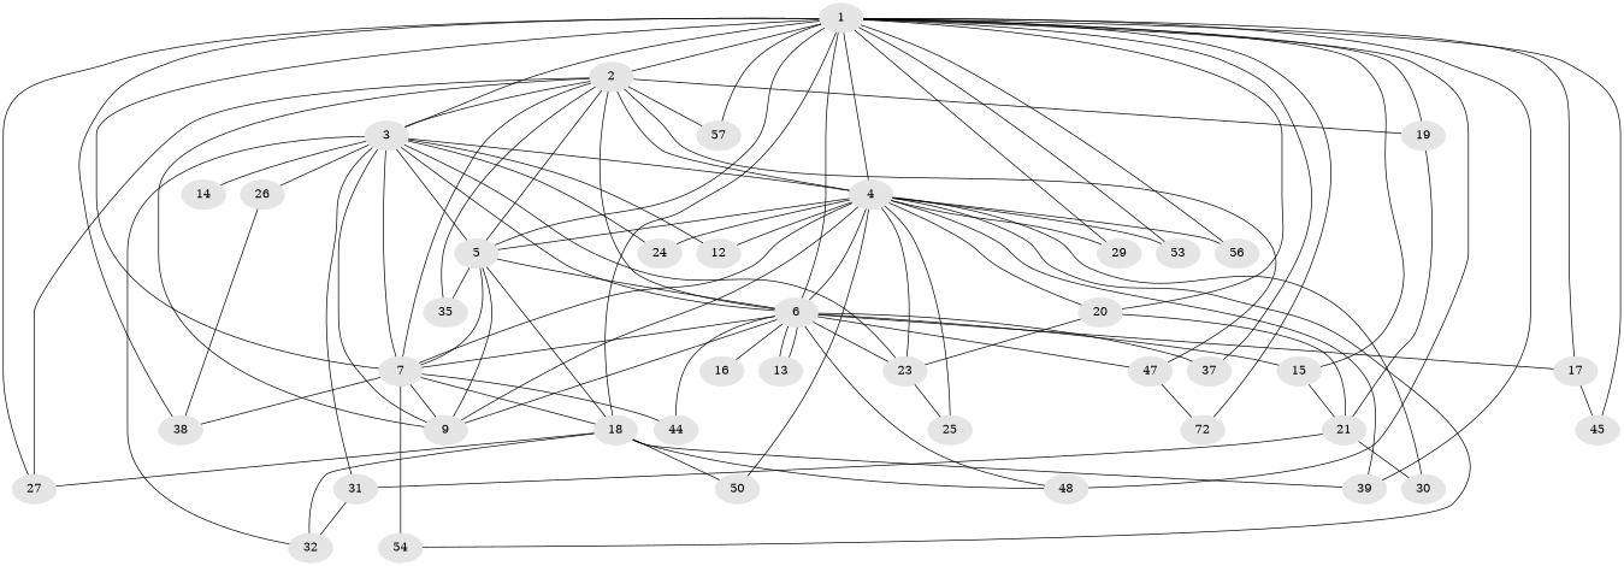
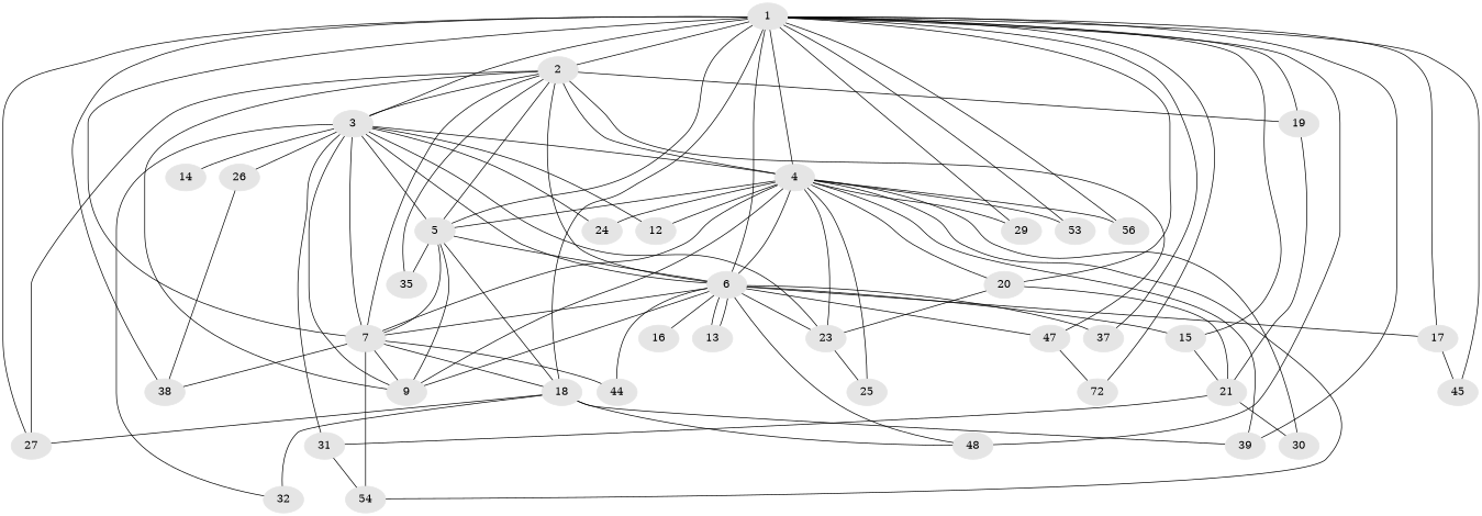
  graph {
    node [color=gray90 style=filled]
    1 [super="+8"]
    2 [super="+42"]
    3 [super="+10"]
    4 [super="+43"]
    5 [super="+22"]
    6 [super="+36"]
    7 [super="+11"]
    15
    17 [super="+28"]
    18 [super="+34"]
    19 [super="+55"]
    20 [super="+41"]
    27
    29
    37
    38 [super="+46"]
    39 [super="+40"]
    45
    n19 [label=72]
    53
    56
-   57
    48
    9
    35
    47
    12
    14
    23 [super="+33"]
    24
    26
    31
    32 [super="+58"]
    25 [super="+51"]
    30
-   50
    54
    16
    13
    44
    21 [super="+49"]
    1 -- 2 [weight=3]
    1 -- 3 [weight=4]
    1 -- 4 [weight=3]
    1 -- 5 [weight=2]
    1 -- 6 [weight=2]
    1 -- 7 [weight=2]
    1 -- 15
    1 -- 17
    1 -- 18
    1 -- 19 [weight=2]
    1 -- 20
    1 -- 27
    1 -- 29
    1 -- 37
    1 -- 38
    1 -- 39
    1 -- 45
    1 -- n19
    1 -- 53
    1 -- 56
-   1 -- 57
    1 -- 48 [weight=2]
    2 -- 3 [weight=2]
    2 -- 4
    2 -- 5
    2 -- 6
    2 -- 7
    2 -- 19
    2 -- 27
-   2 -- 57
    2 -- 9
    2 -- 35
    2 -- 47
    3 -- 4 [weight=2]
    3 -- 5 [weight=2]
    3 -- 6 [weight=2]
    3 -- 7 [weight=3]
    3 -- 9 [weight=2]
    3 -- 12
    3 -- 14
    3 -- 23
    3 -- 24
    3 -- 26 [weight=2]
    3 -- 31
    3 -- 32
    4 -- 5
    4 -- 6 [weight=2]
    4 -- 7
    4 -- 20
    4 -- 29
    4 -- 39
    4 -- 53
    4 -- 56
    4 -- 9
    4 -- 12
    4 -- 23
    4 -- 24
    4 -- 25 [weight=2]
    4 -- 30
-   4 -- 50
    4 -- 54
    5 -- 6
    5 -- 7
    5 -- 18
    5 -- 9
    5 -- 35
    6 -- 7
    6 -- 15
    6 -- 17
    6 -- 37
    6 -- 48
    6 -- 9
    6 -- 47
    6 -- 23
    6 -- 16
    6 -- 13
    6 -- 13
    6 -- 44
    7 -- 18
    7 -- 38
    7 -- 9
    7 -- 54
    7 -- 44
    15 -- 21
    17 -- 45
    18 -- 27
    18 -- 39
    18 -- 48
    18 -- 32
-   18 -- 50
    19 -- 21
    20 -- 23
    20 -- 21
    47 -- n19
    23 -- 25
    26 -- 38
-   31 -- 32
+   31 -- 54
    21 -- 31
    21 -- 30
  }
